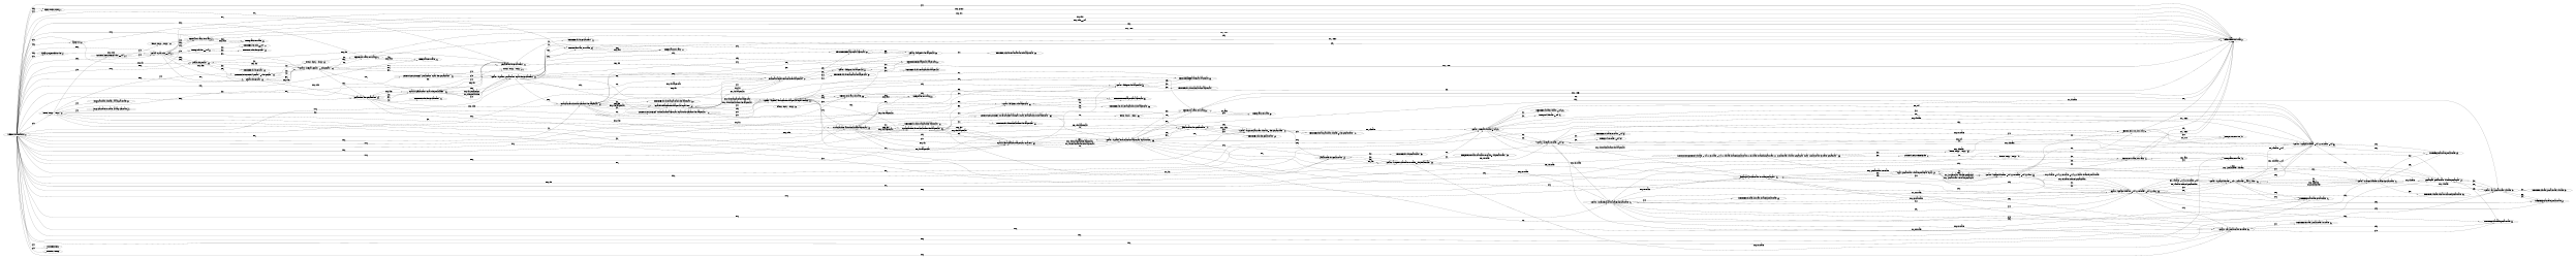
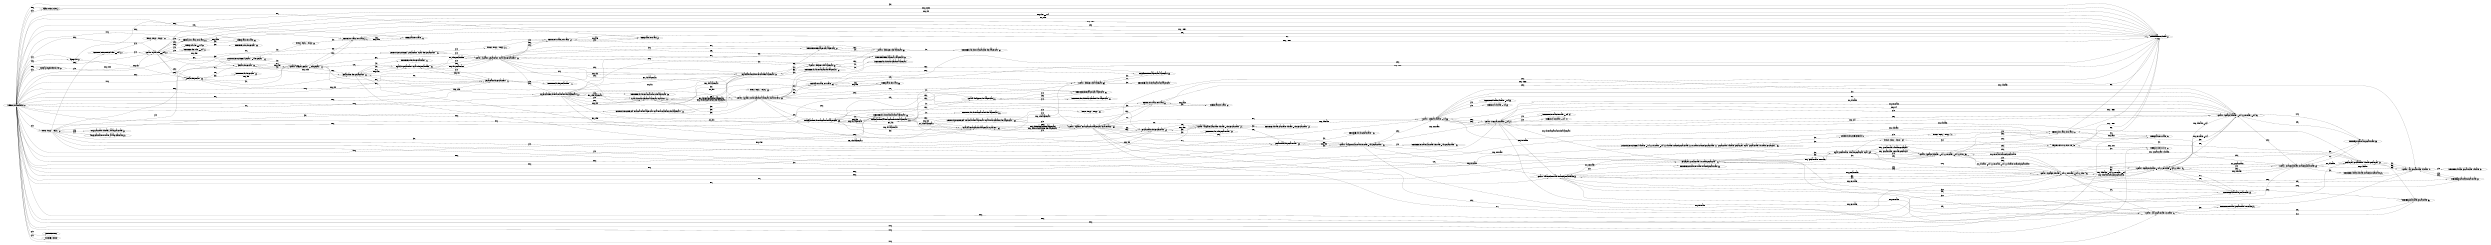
  digraph {
    rankdir=LR
    n1 [label=<(METHOD,similarDefinition)<SUB>371</SUB>>]
    n2 [label=<(PARAM,this)<SUB>371</SUB>>]
    n3 [label=<(PARAM,AntTypeDefinition other)<SUB>371</SUB>>]
    n4 [label=<(PARAM,Project project)<SUB>371</SUB>>]
    n5 [label=<(BLOCK,&lt;empty&gt;,&lt;empty&gt;)<SUB>371</SUB>>]
    n6 [label=<(&lt;operator&gt;.equals,other == null)<SUB>372</SUB>>]
    n7 [label=<(RETURN,return false;,return false;)<SUB>373</SUB>>]
    n8 [label=<(LITERAL,false,return false;)<SUB>373</SUB>>]
    n9 [label=<(getClass,this.getClass())<SUB>375</SUB>>]
    n10 [label=<(getClass,other.getClass())<SUB>375</SUB>>]
    n11 [label=<(RETURN,return false;,return false;)<SUB>376</SUB>>]
    n12 [label=<(LITERAL,false,return false;)<SUB>376</SUB>>]
    n13 [label=<(getClassName,this.getClassName())<SUB>378</SUB>>]
    n14 [label=<(getClassName,other.getClassName())<SUB>378</SUB>>]
    n15 [label=<(RETURN,return false;,return false;)<SUB>379</SUB>>]
    n16 [label=<(LITERAL,false,return false;)<SUB>379</SUB>>]
    n17 [label=<(extractClassname,this.extractClassname(adapterClass))<SUB>381</SUB>>]
    n18 [label=<(extractClassname,this.extractClassname(other.adapterClass))<SUB>382</SUB>>]
    n19 [label=<(RETURN,return false;,return false;)<SUB>383</SUB>>]
    n20 [label=<(LITERAL,false,return false;)<SUB>383</SUB>>]
    n21 [label=<(extractClassname,this.extractClassname(adaptToClass))<SUB>385</SUB>>]
    n22 [label=<(extractClassname,this.extractClassname(other.adaptToClass))<SUB>386</SUB>>]
    n23 [label=<(RETURN,return false;,return false;)<SUB>387</SUB>>]
    n24 [label=<(LITERAL,false,return false;)<SUB>387</SUB>>]
    n25 [label=<(getClassLoader,other.getClassLoader())<SUB>391</SUB>>]
    n26 [label=<(getClassLoader,this.getClassLoader())<SUB>392</SUB>>]
    n27 [label=<(&lt;operator&gt;.notEquals,oldLoader != null)<SUB>393</SUB>>]
    n28 [label=<(&lt;operator&gt;.notEquals,newLoader != null)<SUB>394</SUB>>]
    n29 [label=<(&lt;operator&gt;.instanceOf,oldLoader instanceof AntClassLoader)<SUB>395</SUB>>]
    n30 [label=<(&lt;operator&gt;.instanceOf,newLoader instanceof AntClassLoader)<SUB>396</SUB>>]
    n31 [label=<(getClasspath,(AntClassLoader) oldLoader.getClasspath())<SUB>397</SUB>>]
    n32 [label=<(&lt;operator&gt;.cast,(AntClassLoader) oldLoader)<SUB>397</SUB>>]
    n33 [label=<(getClasspath,(AntClassLoader) newLoader.getClasspath())<SUB>398</SUB>>]
    n34 [label=<(&lt;operator&gt;.cast,(AntClassLoader) newLoader)<SUB>398</SUB>>]
    n35 [label=<(RETURN,return true;,return true;)<SUB>400</SUB>>]
    n36 [label=<(LITERAL,true,return true;)<SUB>400</SUB>>]
    n37 [label=<(RETURN,return false;,return false;)<SUB>402</SUB>>]
    n38 [label=<(LITERAL,false,return false;)<SUB>402</SUB>>]
    n39 [label=<(MODIFIER,PUBLIC)>]
    n40 [label=<(MODIFIER,VIRTUAL)>]
    n41 [label=<(METHOD_RETURN,boolean)<SUB>371</SUB>>]
    n42 [label=<(CONTROL_STRUCTURE,IF,if (other == null))<SUB>372</SUB>>]
    n43 [label=<(CONTROL_STRUCTURE,IF,if (getClass() != other.getClass()))<SUB>375</SUB>>]
    n44 [label=<(CONTROL_STRUCTURE,IF,if (!getClassName().equals(other.getClassName())))<SUB>378</SUB>>]
    n45 [label=<(CONTROL_STRUCTURE,IF,if (!extractClassname(adapterClass).equals(extractClassname(other.adapterClass))))<SUB>381</SUB>>]
    n46 [label=<(CONTROL_STRUCTURE,IF,if (!extractClassname(adaptToClass).equals(extractClassname(other.adaptToClass))))<SUB>385</SUB>>]
    n47 [label=<(LOCAL,ClassLoader oldLoader: java.lang.ClassLoader)<SUB>391</SUB>>]
    n48 [label=<(&lt;operator&gt;.assignment,ClassLoader oldLoader = other.getClassLoader())<SUB>391</SUB>>]
    n49 [label=<(LOCAL,ClassLoader newLoader: java.lang.ClassLoader)<SUB>392</SUB>>]
    n50 [label=<(&lt;operator&gt;.assignment,ClassLoader newLoader = this.getClassLoader())<SUB>392</SUB>>]
    n51 [label=<(CONTROL_STRUCTURE,IF,if (oldLoader != null &amp;&amp; newLoader != null &amp;&amp; oldLoader instanceof AntClassLoader &amp;&amp; newLoader instanceof AntClassLoader &amp;&amp; ((AntClassLoader) oldLoader).getClasspath().equals(((AntClassLoader) newLoader).getClasspath())))<SUB>393</SUB>>]
    n52 [label=<(IDENTIFIER,other,other == null)<SUB>372</SUB>>]
    n53 [label=<(LITERAL,null,other == null)<SUB>372</SUB>>]
    n54 [label=<(&lt;operator&gt;.notEquals,getClass() != other.getClass())<SUB>375</SUB>>]
    n55 [label=<(IDENTIFIER,this,this.getClass())<SUB>375</SUB>>]
    n56 [label=<(equals,this.getClassName().equals(other.getClassName()))<SUB>378</SUB>>]
    n57 [label=<(IDENTIFIER,this,this.getClassName())<SUB>378</SUB>>]
    n58 [label=<(IDENTIFIER,other,other.getClassName())<SUB>378</SUB>>]
    n59 [label=<(equals,this.extractClassname(adapterClass).equals(extr...)<SUB>381</SUB>>]
    n60 [label=<(&lt;operator&gt;.fieldAccess,this.adapterClass)<SUB>381</SUB>>]
    n61 [label=<(FIELD_IDENTIFIER,adapterClass,adapterClass)<SUB>382</SUB>>]
    n62 [label=<(IDENTIFIER,this,this.extractClassname(adapterClass))<SUB>381</SUB>>]
    n63 [label=<(&lt;operator&gt;.fieldAccess,other.adapterClass)<SUB>382</SUB>>]
    n64 [label=<(IDENTIFIER,this,this.extractClassname(other.adapterClass))<SUB>382</SUB>>]
    n65 [label=<(equals,this.extractClassname(adaptToClass).equals(extr...)<SUB>385</SUB>>]
    n66 [label=<(&lt;operator&gt;.fieldAccess,this.adaptToClass)<SUB>385</SUB>>]
    n67 [label=<(FIELD_IDENTIFIER,adaptToClass,adaptToClass)<SUB>386</SUB>>]
    n68 [label=<(IDENTIFIER,this,this.extractClassname(adaptToClass))<SUB>385</SUB>>]
    n69 [label=<(&lt;operator&gt;.fieldAccess,other.adaptToClass)<SUB>386</SUB>>]
    n70 [label=<(IDENTIFIER,this,this.extractClassname(other.adaptToClass))<SUB>386</SUB>>]
    n71 [label=<(IDENTIFIER,other,other.getClassLoader())<SUB>391</SUB>>]
    n72 [label=<(IDENTIFIER,this,this.getClassLoader())<SUB>392</SUB>>]
    n73 [label=<(&lt;operator&gt;.logicalAnd,oldLoader != null &amp;&amp; newLoader != null)<SUB>393</SUB>>]
    n74 [label=<(IDENTIFIER,oldLoader,oldLoader != null)<SUB>393</SUB>>]
    n75 [label=<(LITERAL,null,oldLoader != null)<SUB>393</SUB>>]
    n76 [label=<(IDENTIFIER,newLoader,newLoader != null)<SUB>394</SUB>>]
    n77 [label=<(LITERAL,null,newLoader != null)<SUB>394</SUB>>]
    n78 [label=<(&lt;operator&gt;.logicalAnd,oldLoader != null &amp;&amp; newLoader != null &amp;&amp; oldLo...)<SUB>393</SUB>>]
    n79 [label=<(TYPE_REF,AntClassLoader,AntClassLoader)<SUB>395</SUB>>]
    n80 [label=<(IDENTIFIER,oldLoader,oldLoader instanceof AntClassLoader)<SUB>395</SUB>>]
    n81 [label=<(&lt;operator&gt;.logicalAnd,oldLoader != null &amp;&amp; newLoader != null &amp;&amp; oldLo...)<SUB>393</SUB>>]
    n82 [label=<(TYPE_REF,AntClassLoader,AntClassLoader)<SUB>396</SUB>>]
    n83 [label=<(IDENTIFIER,newLoader,newLoader instanceof AntClassLoader)<SUB>396</SUB>>]
    n84 [label=<(equals,(AntClassLoader) oldLoader.getClasspath().equal...)<SUB>397</SUB>>]
    n85 [label=<(TYPE_REF,AntClassLoader,AntClassLoader)<SUB>398</SUB>>]
    n86 [label=<(TYPE_REF,AntClassLoader,AntClassLoader)<SUB>397</SUB>>]
    n87 [label=<(IDENTIFIER,oldLoader,(AntClassLoader) oldLoader)<SUB>397</SUB>>]
    n88 [label=<(IDENTIFIER,newLoader,(AntClassLoader) newLoader)<SUB>398</SUB>>]
    n89 [label=<(BLOCK,&lt;empty&gt;,&lt;empty&gt;)<SUB>372</SUB>>]
    n90 [label=<(BLOCK,&lt;empty&gt;,&lt;empty&gt;)<SUB>375</SUB>>]
    n91 [label=<(&lt;operator&gt;.logicalNot,!getClassName().equals(other.getClassName()))<SUB>378</SUB>>]
    n92 [label=<(BLOCK,&lt;empty&gt;,&lt;empty&gt;)<SUB>378</SUB>>]
    n93 [label=<(&lt;operator&gt;.logicalNot,!extractClassname(adapterClass).equals(extractC...)<SUB>381</SUB>>]
    n94 [label=<(BLOCK,&lt;empty&gt;,&lt;empty&gt;)<SUB>382</SUB>>]
    n95 [label=<(&lt;operator&gt;.logicalNot,!extractClassname(adaptToClass).equals(extractC...)<SUB>385</SUB>>]
    n96 [label=<(BLOCK,&lt;empty&gt;,&lt;empty&gt;)<SUB>386</SUB>>]
    n97 [label=<(IDENTIFIER,oldLoader,ClassLoader oldLoader = other.getClassLoader())<SUB>391</SUB>>]
    n98 [label=<(IDENTIFIER,newLoader,ClassLoader newLoader = this.getClassLoader())<SUB>392</SUB>>]
    n99 [label=<(&lt;operator&gt;.logicalAnd,oldLoader != null &amp;&amp; newLoader != null &amp;&amp; oldLo...)<SUB>393</SUB>>]
    n100 [label=<(BLOCK,&lt;empty&gt;,&lt;empty&gt;)<SUB>399</SUB>>]
    n101 [label=<(CONTROL_STRUCTURE,ELSE,else)<SUB>401</SUB>>]
    n102 [label=<(IDENTIFIER,other,other.getClass())<SUB>375</SUB>>]
    n103 [label=<(FIELD_IDENTIFIER,adapterClass,adapterClass)<SUB>381</SUB>>]
    n104 [label=<(FIELD_IDENTIFIER,adaptToClass,adaptToClass)<SUB>385</SUB>>]
    n105 [label=<(IDENTIFIER,this,this.extractClassname(adapterClass))>]
    n106 [label=<(IDENTIFIER,other,this.extractClassname(other.adapterClass))<SUB>382</SUB>>]
    n107 [label=<(IDENTIFIER,this,this.extractClassname(adaptToClass))>]
    n108 [label=<(IDENTIFIER,other,this.extractClassname(other.adaptToClass))<SUB>386</SUB>>]
    n109 [label=<(BLOCK,&lt;empty&gt;,&lt;empty&gt;)<SUB>401</SUB>>]
    n1 -> n2 [label="AST: "]
    n1 -> n2 [label="DDG: "]
    n1 -> n3 [label="AST: "]
    n1 -> n3 [label="DDG: "]
    n1 -> n4 [label="AST: "]
    n1 -> n4 [label="DDG: "]
    n1 -> n5 [label="AST: "]
    n1 -> n6 [label="CFG: "]
    n1 -> n6 [label="DDG: "]
    n1 -> n7 [label="DDG: "]
    n1 -> n8 [label="DDG: "]
    n1 -> n9 [label="DDG: "]
    n1 -> n10 [label="DDG: "]
    n1 -> n11 [label="DDG: "]
    n1 -> n12 [label="DDG: "]
    n1 -> n13 [label="DDG: "]
    n1 -> n14 [label="DDG: "]
    n1 -> n15 [label="DDG: "]
    n1 -> n16 [label="DDG: "]
    n1 -> n17 [label="DDG: "]
    n1 -> n18 [label="DDG: "]
    n1 -> n19 [label="DDG: "]
    n1 -> n20 [label="DDG: "]
    n1 -> n21 [label="DDG: "]
    n1 -> n22 [label="DDG: "]
    n1 -> n23 [label="DDG: "]
    n1 -> n24 [label="DDG: "]
    n1 -> n25 [label="DDG: "]
-   n1 -> n26 [label="DDG: this"]
+   n1 -> n26 [label="DDG: "]
    n1 -> n27 [label="DDG: "]
    n1 -> n28 [label="DDG: "]
    n1 -> n29 [label="DDG: "]
    n1 -> n30 [label="DDG: "]
    n1 -> n31 [label="DDG: "]
    n1 -> n32 [label="DDG: "]
    n1 -> n33 [label="DDG: "]
    n1 -> n34 [label="DDG: "]
    n1 -> n35 [label="DDG: "]
    n1 -> n36 [label="DDG: "]
    n1 -> n37 [label="DDG: "]
    n1 -> n38 [label="DDG: "]
    n1 -> n39 [label="AST: "]
    n1 -> n40 [label="AST: "]
    n1 -> n41 [label="AST: "]
    n2 -> n9 [label="DDG: this"]
    n2 -> n41 [label="DDG: this"]
    n3 -> n6 [label="DDG: other"]
    n4 -> n41 [label="DDG: project"]
    n5 -> n42 [label="AST: "]
    n5 -> n43 [label="AST: "]
    n5 -> n44 [label="AST: "]
    n5 -> n45 [label="AST: "]
    n5 -> n46 [label="AST: "]
    n5 -> n47 [label="AST: "]
    n5 -> n48 [label="AST: "]
    n5 -> n49 [label="AST: "]
    n5 -> n50 [label="AST: "]
    n5 -> n51 [label="AST: "]
    n6 -> n7 [label="CFG: "]
    n6 -> n7 [label="CDG: "]
    n6 -> n9 [label="CFG: "]
    n6 -> n9 [label="CDG: "]
    n6 -> n10 [label="DDG: other"]
    n6 -> n10 [label="CDG: "]
    n6 -> n41 [label="DDG: other"]
    n6 -> n41 [label="DDG: other == null"]
-   n53 -> n52 [label="AST: "]
+   n6 -> n52 [label="AST: "]
    n6 -> n53 [label="AST: "]
    n6 -> n54 [label="CDG: "]
    n7 -> n8 [label="AST: "]
    n7 -> n41 [label="CFG: "]
    n7 -> n41 [label="DDG: &lt;RET&gt;"]
    n8 -> n7 [label="DDG: false"]
    n9 -> n10 [label="CFG: "]
    n9 -> n13 [label="DDG: this"]
    n9 -> n54 [label="DDG: this"]
    n9 -> n55 [label="AST: "]
    n10 -> n14 [label="DDG: other"]
    n10 -> n54 [label="CFG: "]
    n10 -> n54 [label="DDG: other"]
    n11 -> n12 [label="AST: "]
    n11 -> n41 [label="CFG: "]
    n11 -> n41 [label="DDG: &lt;RET&gt;"]
    n12 -> n11 [label="DDG: false"]
    n13 -> n14 [label="CFG: "]
    n13 -> n17 [label="DDG: this"]
    n13 -> n56 [label="DDG: this"]
    n13 -> n57 [label="AST: "]
    n14 -> n18 [label="DDG: other"]
    n14 -> n22 [label="DDG: other"]
    n14 -> n25 [label="DDG: other"]
    n14 -> n56 [label="CFG: "]
    n14 -> n56 [label="DDG: other"]
    n14 -> n58 [label="AST: "]
    n15 -> n16 [label="AST: "]
    n15 -> n41 [label="CFG: "]
    n15 -> n41 [label="DDG: &lt;RET&gt;"]
    n16 -> n15 [label="DDG: false"]
    n17 -> n18 [label="DDG: this"]
    n17 -> n18 [label="DDG: this.adapterClass"]
    n17 -> n59 [label="DDG: this"]
    n17 -> n59 [label="DDG: this.adapterClass"]
    n17 -> n60 [label="AST: "]
    n17 -> n61 [label="CFG: "]
    n17 -> n62 [label="AST: "]
    n18 -> n21 [label="DDG: this"]
    n18 -> n25 [label="DDG: other.adapterClass"]
    n18 -> n59 [label="CFG: "]
    n18 -> n59 [label="DDG: this"]
    n18 -> n59 [label="DDG: other.adapterClass"]
    n18 -> n63 [label="AST: "]
    n18 -> n64 [label="AST: "]
    n19 -> n20 [label="AST: "]
    n19 -> n41 [label="CFG: "]
    n19 -> n41 [label="DDG: &lt;RET&gt;"]
    n20 -> n19 [label="DDG: false"]
    n21 -> n22 [label="DDG: this"]
    n21 -> n22 [label="DDG: this.adaptToClass"]
    n21 -> n65 [label="DDG: this"]
    n21 -> n65 [label="DDG: this.adaptToClass"]
    n21 -> n66 [label="AST: "]
    n21 -> n67 [label="CFG: "]
    n21 -> n68 [label="AST: "]
    n22 -> n25 [label="DDG: other.adaptToClass"]
-   n26 -> n22 [label="DDG: this"]
+   n22 -> n26 [label="DDG: this"]
    n22 -> n65 [label="CFG: "]
    n22 -> n65 [label="DDG: this"]
    n22 -> n65 [label="DDG: other.adaptToClass"]
    n22 -> n69 [label="AST: "]
    n22 -> n70 [label="AST: "]
    n23 -> n24 [label="AST: "]
    n23 -> n41 [label="CFG: "]
    n23 -> n41 [label="DDG: &lt;RET&gt;"]
    n24 -> n23 [label="DDG: false"]
    n25 -> n48 [label="CFG: "]
    n25 -> n48 [label="DDG: other"]
    n25 -> n71 [label="AST: "]
    n26 -> n50 [label="CFG: "]
    n26 -> n50 [label="DDG: this"]
    n26 -> n72 [label="AST: "]
    n27 -> n28 [label="CFG: "]
    n27 -> n28 [label="CDG: "]
    n27 -> n29 [label="DDG: oldLoader"]
    n27 -> n31 [label="DDG: oldLoader"]
    n27 -> n32 [label="DDG: oldLoader"]
    n27 -> n73 [label="CFG: "]
    n27 -> n73 [label="DDG: oldLoader"]
    n27 -> n73 [label="DDG: null"]
    n27 -> n74 [label="AST: "]
    n27 -> n75 [label="AST: "]
    n28 -> n30 [label="DDG: newLoader"]
    n28 -> n33 [label="DDG: this.extractClassname(other.adapterClass)"]
    n28 -> n34 [label="DDG: newLoader"]
    n28 -> n73 [label="CFG: "]
    n28 -> n73 [label="DDG: newLoader"]
    n28 -> n73 [label="DDG: null"]
    n28 -> n76 [label="AST: "]
    n28 -> n77 [label="AST: "]
    n29 -> n31 [label="DDG: oldLoader"]
    n29 -> n32 [label="DDG: oldLoader"]
    n29 -> n78 [label="CFG: "]
    n29 -> n78 [label="DDG: oldLoader"]
    n29 -> n78 [label="DDG: AntClassLoader"]
    n29 -> n79 [label="AST: "]
    n29 -> n80 [label="AST: "]
    n30 -> n33 [label="DDG: newLoader"]
    n30 -> n34 [label="DDG: newLoader"]
    n30 -> n81 [label="CFG: "]
    n30 -> n81 [label="DDG: newLoader"]
    n30 -> n81 [label="DDG: AntClassLoader"]
    n30 -> n82 [label="AST: "]
    n30 -> n83 [label="AST: "]
    n31 -> n32 [label="AST: "]
    n31 -> n84 [label="DDG: (AntClassLoader) oldLoader"]
    n31 -> n85 [label="CFG: "]
    n32 -> n31 [label="CFG: "]
    n32 -> n86 [label="AST: "]
    n32 -> n87 [label="AST: "]
    n33 -> n34 [label="AST: "]
    n33 -> n84 [label="CFG: "]
    n33 -> n84 [label="DDG: (AntClassLoader) newLoader"]
    n34 -> n33 [label="CFG: "]
    n34 -> n85 [label="AST: "]
    n34 -> n88 [label="AST: "]
    n35 -> n36 [label="AST: "]
    n35 -> n41 [label="CFG: "]
    n35 -> n41 [label="DDG: &lt;RET&gt;"]
    n36 -> n35 [label="DDG: true"]
    n37 -> n38 [label="AST: "]
    n37 -> n41 [label="CFG: "]
    n37 -> n41 [label="DDG: &lt;RET&gt;"]
    n38 -> n37 [label="DDG: false"]
    n42 -> n6 [label="AST: "]
    n42 -> n89 [label="AST: "]
    n43 -> n54 [label="AST: "]
    n43 -> n90 [label="AST: "]
    n44 -> n91 [label="AST: "]
    n44 -> n92 [label="AST: "]
    n45 -> n93 [label="AST: "]
    n45 -> n94 [label="AST: "]
    n46 -> n95 [label="AST: "]
    n46 -> n96 [label="AST: "]
    n48 -> n25 [label="AST: "]
    n48 -> n26 [label="CFG: "]
    n48 -> n27 [label="DDG: oldLoader"]
    n48 -> n97 [label="AST: "]
    n50 -> n26 [label="AST: "]
    n50 -> n27 [label="CFG: "]
    n50 -> n28 [label="DDG: newLoader"]
    n50 -> n30 [label="DDG: newLoader"]
    n50 -> n33 [label="DDG: newLoader"]
    n50 -> n34 [label="DDG: newLoader"]
    n50 -> n98 [label="AST: "]
    n51 -> n99 [label="AST: "]
    n51 -> n100 [label="AST: "]
    n51 -> n101 [label="AST: "]
    n53 -> n102 [label="AST: "]
    n54 -> n9 [label="AST: "]
    n54 -> n10 [label="AST: "]
    n54 -> n11 [label="CFG: "]
    n54 -> n11 [label="CDG: "]
    n54 -> n13 [label="CFG: "]
    n54 -> n13 [label="CDG: "]
    n54 -> n14 [label="CDG: "]
    n54 -> n56 [label="CDG: "]
    n54 -> n91 [label="CDG: "]
    n56 -> n13 [label="AST: "]
    n56 -> n14 [label="AST: "]
    n56 -> n91 [label="CFG: "]
    n56 -> n91 [label="DDG: this.getClassName()"]
    n56 -> n91 [label="DDG: other.getClassName()"]
    n59 -> n17 [label="AST: "]
    n59 -> n18 [label="AST: "]
    n59 -> n93 [label="CFG: "]
    n59 -> n93 [label="DDG: this.extractClassname(adapterClass)"]
    n59 -> n93 [label="DDG: this.extractClassname(other.adapterClass)"]
    n60 -> n17 [label="CFG: "]
    n60 -> n103 [label="AST: "]
    n60 -> n105 [label="AST: "]
    n61 -> n63 [label="CFG: "]
    n63 -> n18 [label="CFG: "]
    n63 -> n61 [label="AST: "]
    n63 -> n106 [label="AST: "]
    n65 -> n21 [label="AST: "]
    n65 -> n66 [label="AST: "]
    n65 -> n95 [label="CFG: "]
    n65 -> n95 [label="DDG: this.extractClassname(adaptToClass)"]
    n65 -> n95 [label="DDG: this.extractClassname(other.adaptToClass)"]
    n66 -> n21 [label="CFG: "]
    n66 -> n104 [label="AST: "]
    n66 -> n107 [label="AST: "]
    n67 -> n69 [label="CFG: "]
    n69 -> n22 [label="CFG: "]
    n69 -> n67 [label="AST: "]
    n69 -> n108 [label="AST: "]
    n73 -> n27 [label="AST: "]
    n73 -> n28 [label="AST: "]
    n73 -> n29 [label="CDG: "]
    n73 -> n78 [label="CFG: "]
    n73 -> n78 [label="DDG: oldLoader != null"]
    n73 -> n78 [label="DDG: newLoader != null"]
    n73 -> n79 [label="CFG: "]
    n73 -> n79 [label="CDG: "]
    n78 -> n29 [label="AST: "]
    n78 -> n30 [label="CDG: "]
    n78 -> n73 [label="AST: "]
    n78 -> n81 [label="CFG: "]
    n78 -> n81 [label="DDG: oldLoader != null &amp;&amp; newLoader != null"]
    n78 -> n81 [label="DDG: oldLoader instanceof AntClassLoader"]
    n78 -> n82 [label="CFG: "]
    n78 -> n82 [label="CDG: "]
    n79 -> n29 [label="CFG: "]
    n81 -> n30 [label="AST: "]
    n81 -> n31 [label="CDG: "]
    n81 -> n32 [label="CDG: "]
    n81 -> n33 [label="CDG: "]
    n81 -> n34 [label="CDG: "]
    n81 -> n78 [label="AST: "]
    n81 -> n84 [label="CDG: "]
    n81 -> n85 [label="CDG: "]
    n81 -> n86 [label="CFG: "]
    n81 -> n86 [label="CDG: "]
    n81 -> n99 [label="CFG: "]
    n81 -> n99 [label="DDG: oldLoader != null &amp;&amp; newLoader != null &amp;&amp; oldLoader instanceof AntClassLoader"]
    n81 -> n99 [label="DDG: newLoader instanceof AntClassLoader"]
    n82 -> n30 [label="CFG: "]
    n84 -> n31 [label="AST: "]
    n84 -> n33 [label="AST: "]
    n84 -> n99 [label="CFG: "]
    n84 -> n99 [label="DDG: (AntClassLoader) oldLoader.getClasspath()"]
    n84 -> n99 [label="DDG: (AntClassLoader) newLoader.getClasspath()"]
    n85 -> n34 [label="CFG: "]
    n86 -> n32 [label="CFG: "]
    n89 -> n7 [label="AST: "]
    n90 -> n11 [label="AST: "]
    n91 -> n15 [label="CFG: "]
    n91 -> n15 [label="CDG: "]
    n91 -> n17 [label="CDG: "]
    n91 -> n18 [label="CDG: "]
    n91 -> n56 [label="AST: "]
    n91 -> n59 [label="CDG: "]
    n91 -> n60 [label="CDG: "]
    n91 -> n61 [label="CDG: "]
    n91 -> n63 [label="CDG: "]
    n91 -> n93 [label="CDG: "]
    n91 -> n103 [label="CFG: "]
    n91 -> n103 [label="CDG: "]
    n92 -> n15 [label="AST: "]
    n93 -> n19 [label="CFG: "]
    n93 -> n19 [label="CDG: "]
    n93 -> n21 [label="CDG: "]
    n93 -> n22 [label="CDG: "]
    n93 -> n59 [label="AST: "]
    n93 -> n65 [label="CDG: "]
    n93 -> n66 [label="CDG: "]
    n93 -> n67 [label="CDG: "]
    n93 -> n69 [label="CDG: "]
    n93 -> n95 [label="CDG: "]
    n93 -> n104 [label="CFG: "]
    n93 -> n104 [label="CDG: "]
    n94 -> n19 [label="AST: "]
    n95 -> n23 [label="CFG: "]
    n95 -> n23 [label="CDG: "]
    n95 -> n25 [label="CFG: "]
    n95 -> n25 [label="CDG: "]
    n95 -> n26 [label="CDG: "]
    n95 -> n27 [label="CDG: "]
    n95 -> n48 [label="CDG: "]
    n95 -> n50 [label="CDG: "]
    n95 -> n65 [label="AST: "]
    n95 -> n73 [label="CDG: "]
    n95 -> n78 [label="CDG: "]
    n95 -> n81 [label="CDG: "]
    n95 -> n99 [label="CDG: "]
    n96 -> n23 [label="AST: "]
    n99 -> n35 [label="CFG: "]
    n99 -> n35 [label="CDG: "]
    n99 -> n37 [label="CFG: "]
    n99 -> n37 [label="CDG: "]
    n99 -> n81 [label="AST: "]
    n99 -> n84 [label="AST: "]
    n100 -> n35 [label="AST: "]
    n101 -> n109 [label="AST: "]
    n103 -> n60 [label="CFG: "]
    n104 -> n66 [label="CFG: "]
    n109 -> n37 [label="AST: "]
  }
